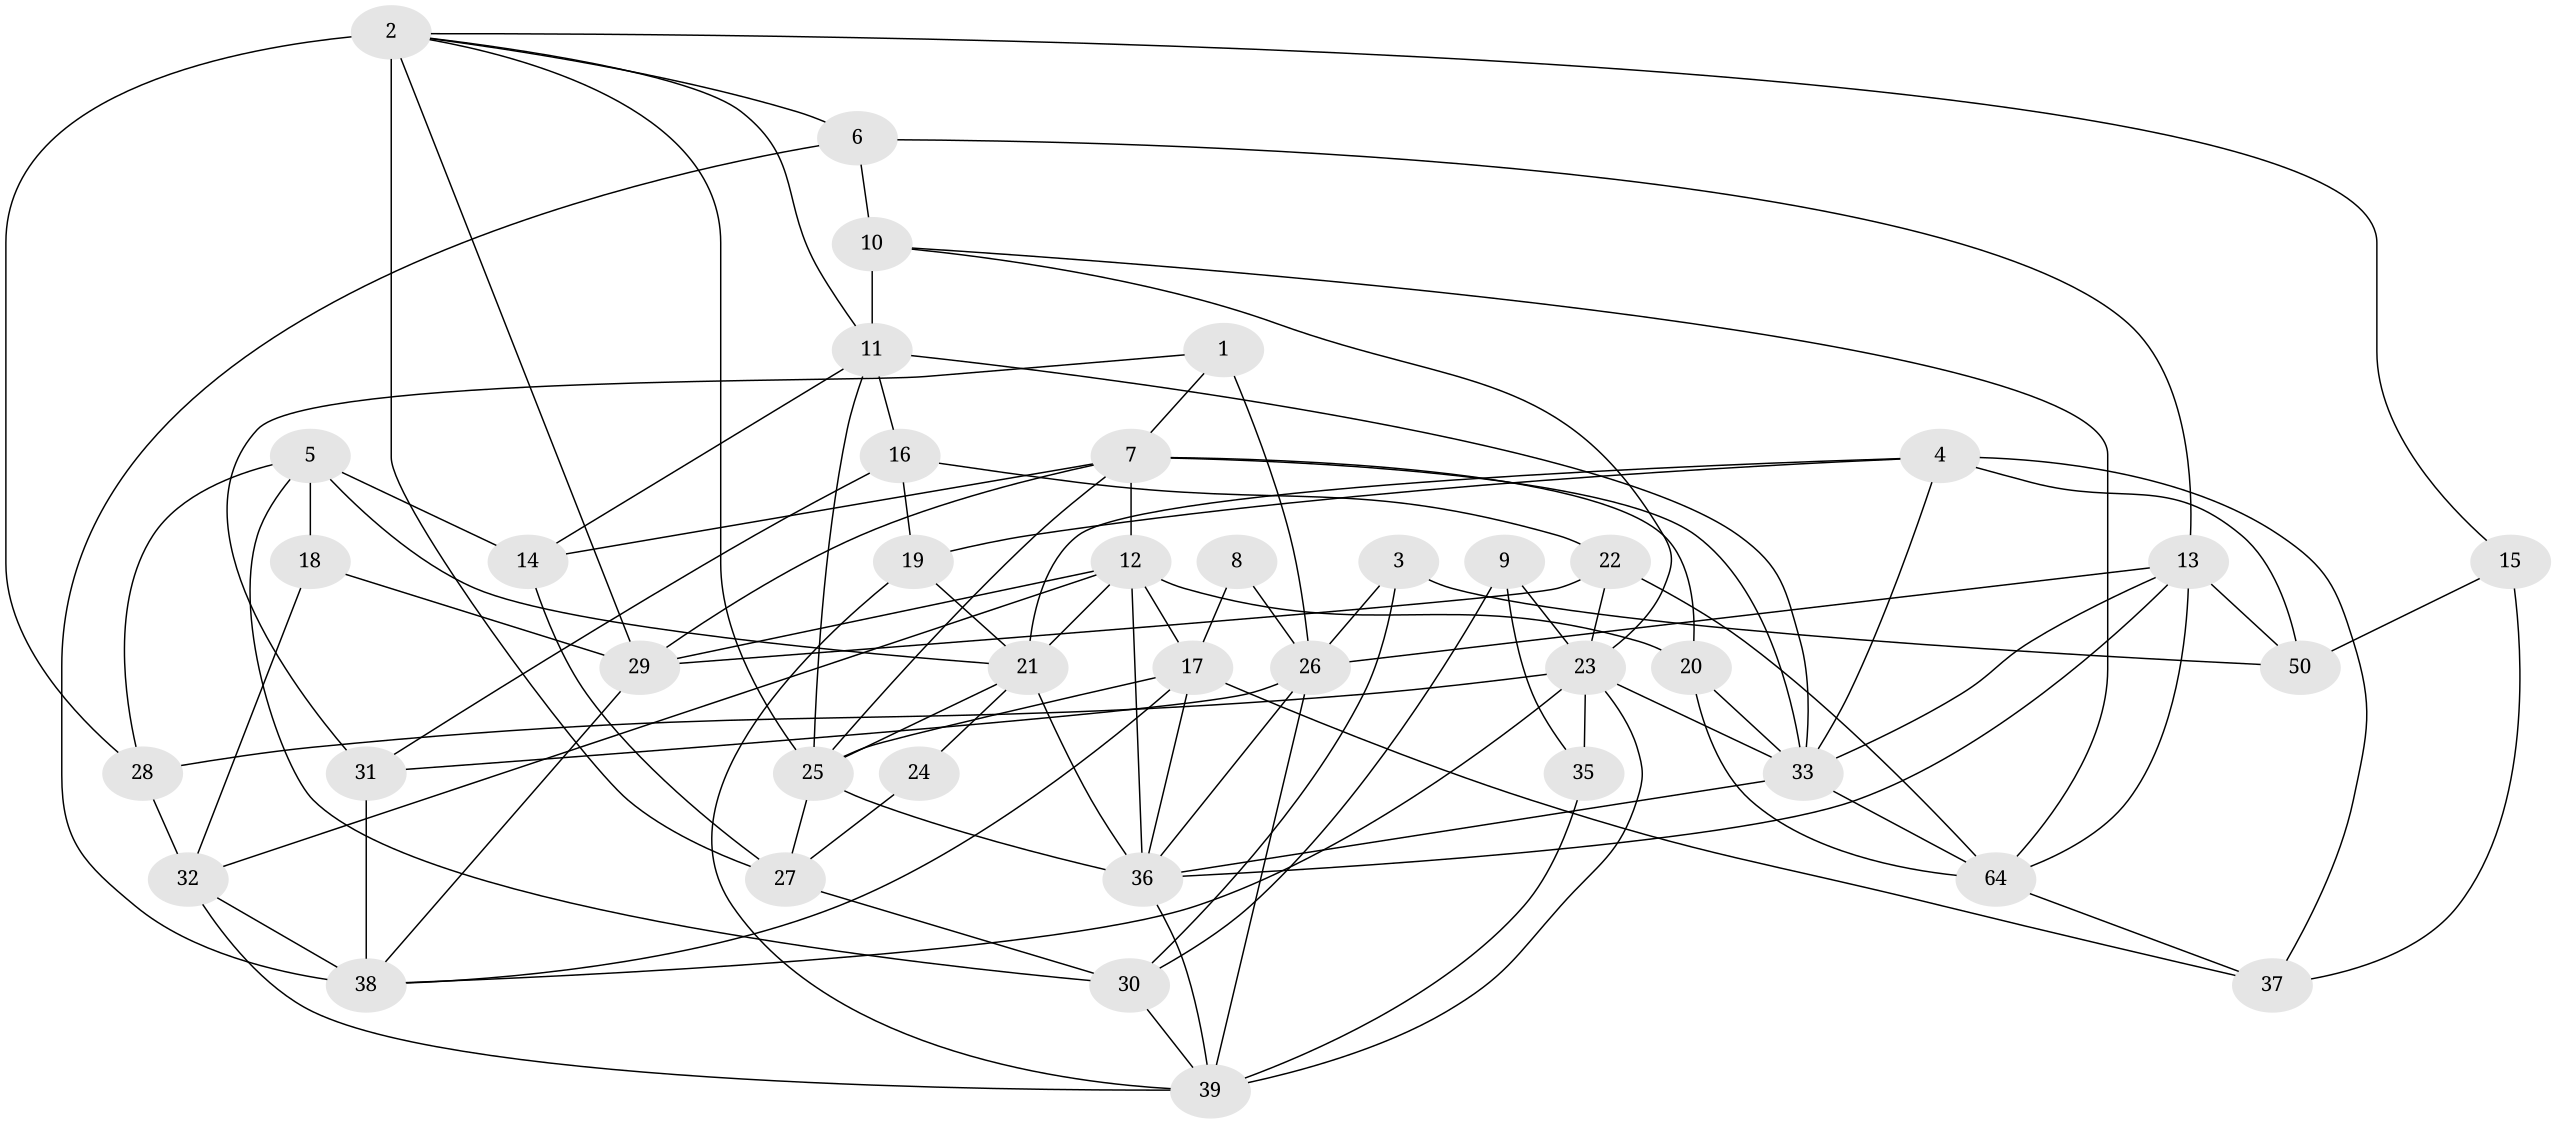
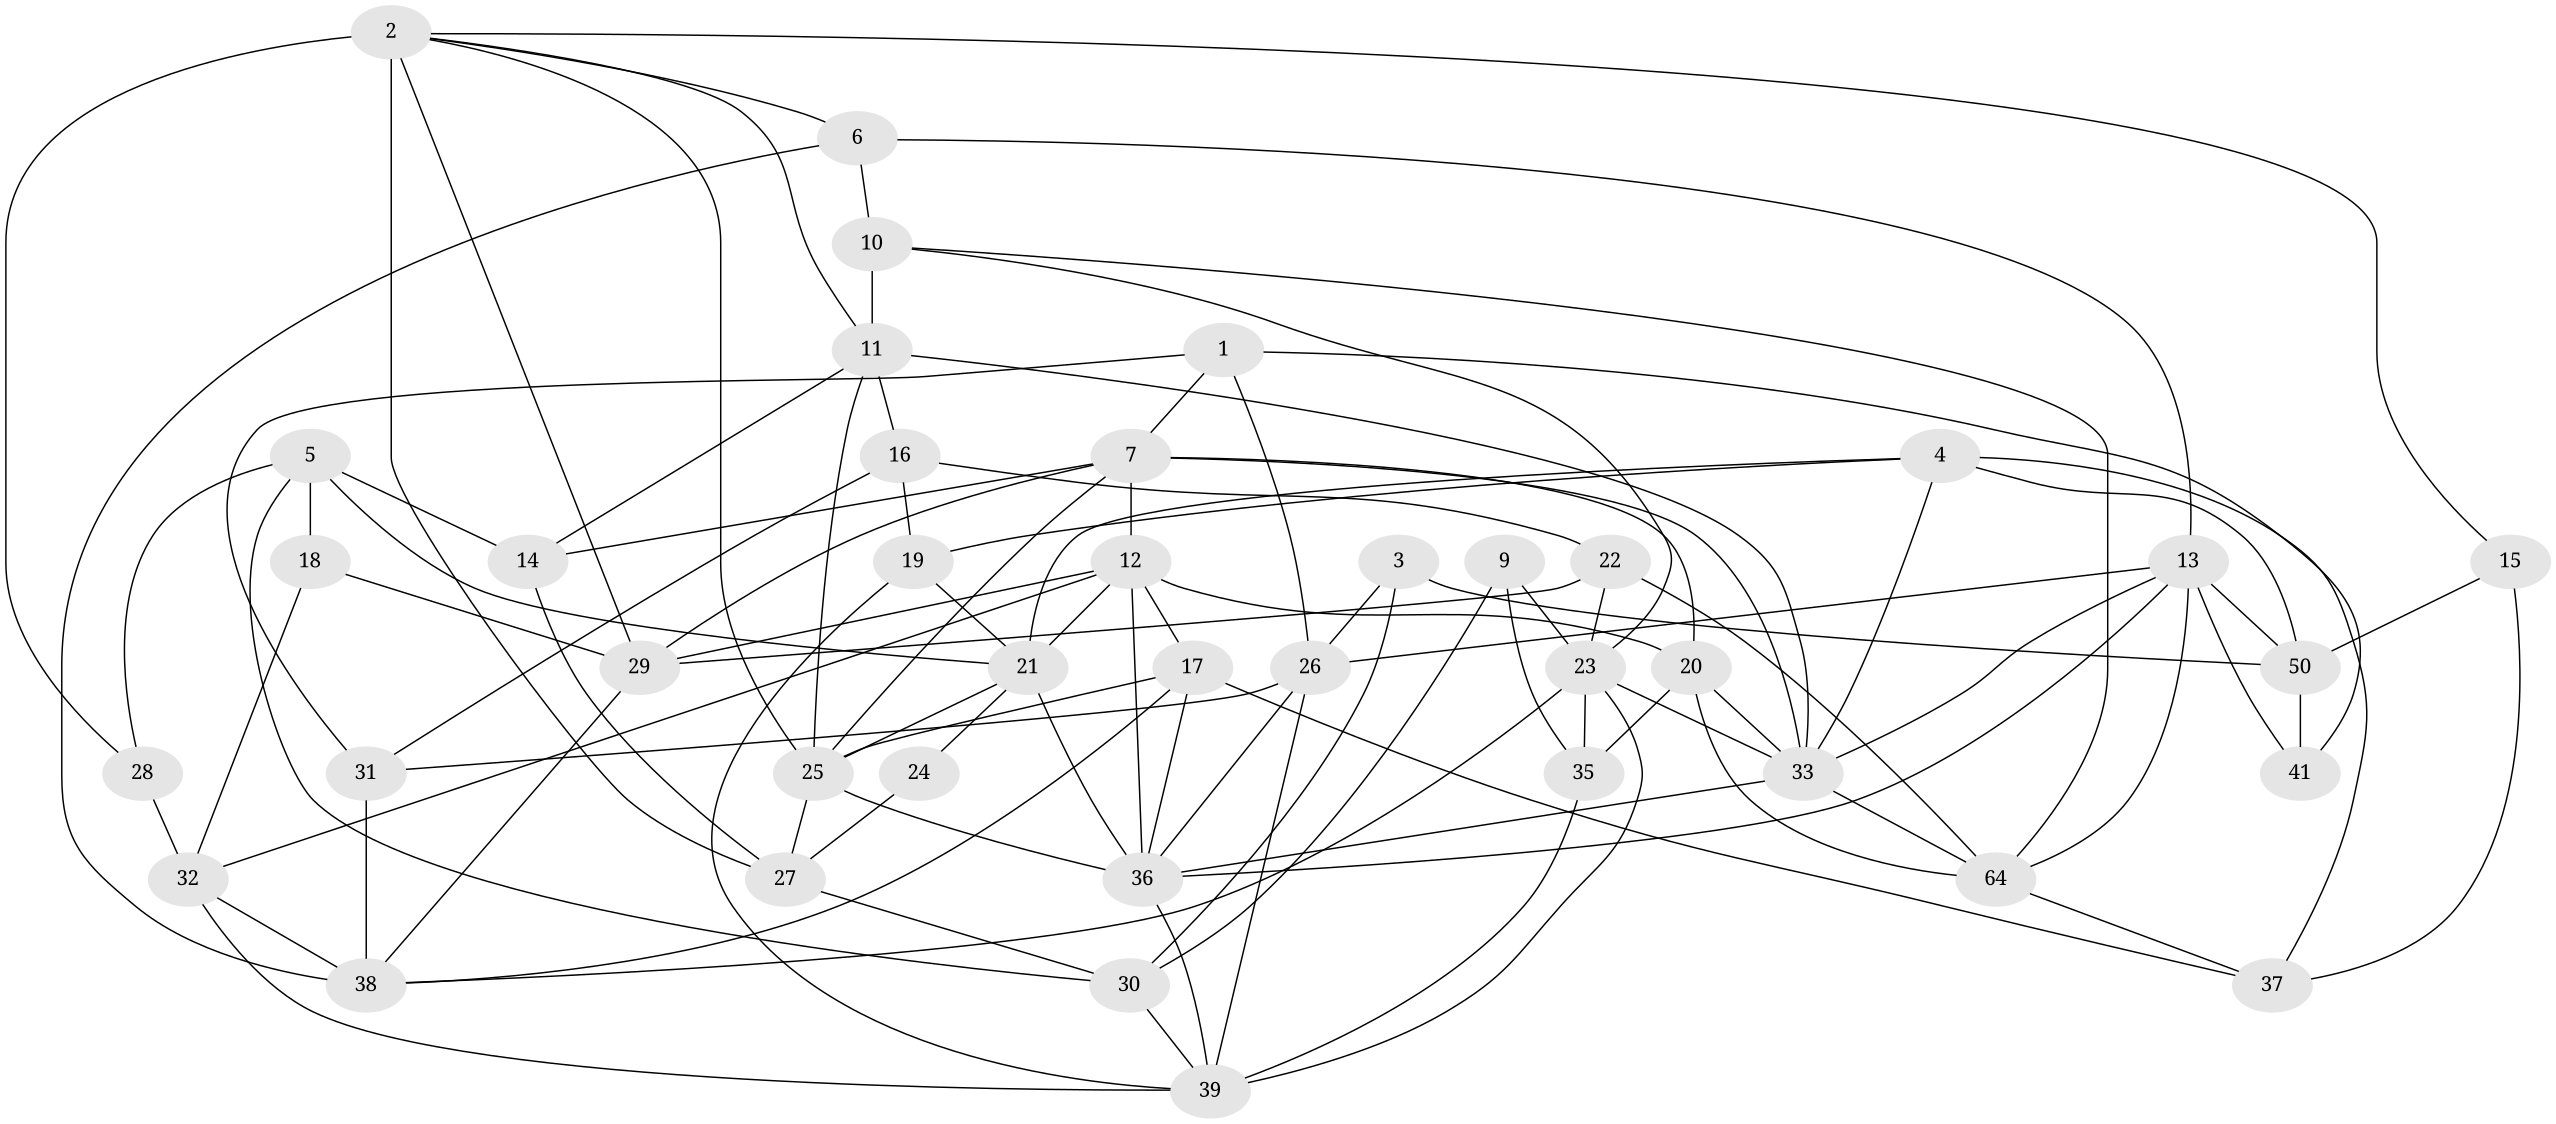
  graph {
    fontname="Noto Serif"
    node [color=gray90 fontname="Noto Serif" style=filled]
    edge [fontname="Noto Serif" weight=1.0]
    1
    7
    26
    31
+   41
    25
    29
    33
    14
    12
    20
    36
    39
    38
    2
    6
    11
    15
    27
    28
    10
    13
    16
    n24 [label=50]
    37
    30
    32
    3
    4
    19
    21
    24
    n33 [label=64]
    5
    18
    23
    17
    35
-   8
    9
    22
    1 -- 7
    1 -- 26
    1 -- 31
+   1 -- 41
    7 -- 25
    7 -- 29
    7 -- 33
    7 -- 14
    7 -- 12
    7 -- 20
    26 -- 31
    26 -- 36
    26 -- 39
    31 -- 38
    25 -- 36 [weight=2.0]
    25 -- 27
    29 -- 38
    33 -- 36
    33 -- n33
    14 -- 27
    12 -- 29 [weight=2.0]
    12 -- 20
    12 -- 36
    12 -- 32
    12 -- 21
    12 -- 17
    20 -- 33
    20 -- n33
+   20 -- 35 [weight=2.0]
    36 -- 39
    2 -- 25
    2 -- 29
    2 -- 6
    2 -- 11
    2 -- 15
    2 -- 27 [weight=2.0]
    2 -- 28 [weight=2.0]
    6 -- 38 [weight=2.0]
    6 -- 10
    6 -- 13
    11 -- 25
    11 -- 33
    11 -- 14
    11 -- 16
    15 -- n24
    15 -- 37
    27 -- 30
    28 -- 32
    10 -- 11 [weight=2.0]
    10 -- n33
    10 -- 23
    13 -- 26
+   13 -- 41
    13 -- 33
    13 -- 36
    13 -- n24
    13 -- n33
    16 -- 31
    16 -- 19
    16 -- 22
+   n24 -- 41
    30 -- 39
    32 -- 39
    32 -- 38
    3 -- 26
    3 -- n24
    3 -- 30
    4 -- 33 [weight=2.0]
    4 -- n24
    4 -- 37
    4 -- 19
    4 -- 21
    19 -- 39
    19 -- 21
    21 -- 25
    21 -- 36
    21 -- 24
    24 -- 27
    n33 -- 37
    5 -- 14
    5 -- 28
    5 -- 30
    5 -- 21
    5 -- 18
    18 -- 29
    18 -- 32
    23 -- 33
    23 -- 39
    23 -- 38
-   23 -- 28
    23 -- 35
    17 -- 25
    17 -- 36
    17 -- 38
    17 -- 37
    35 -- 39
-   8 -- 26
-   8 -- 17
    9 -- 30
    9 -- 23 [weight=2.0]
    9 -- 35
    22 -- 29
    22 -- n33
    22 -- 23
  }
